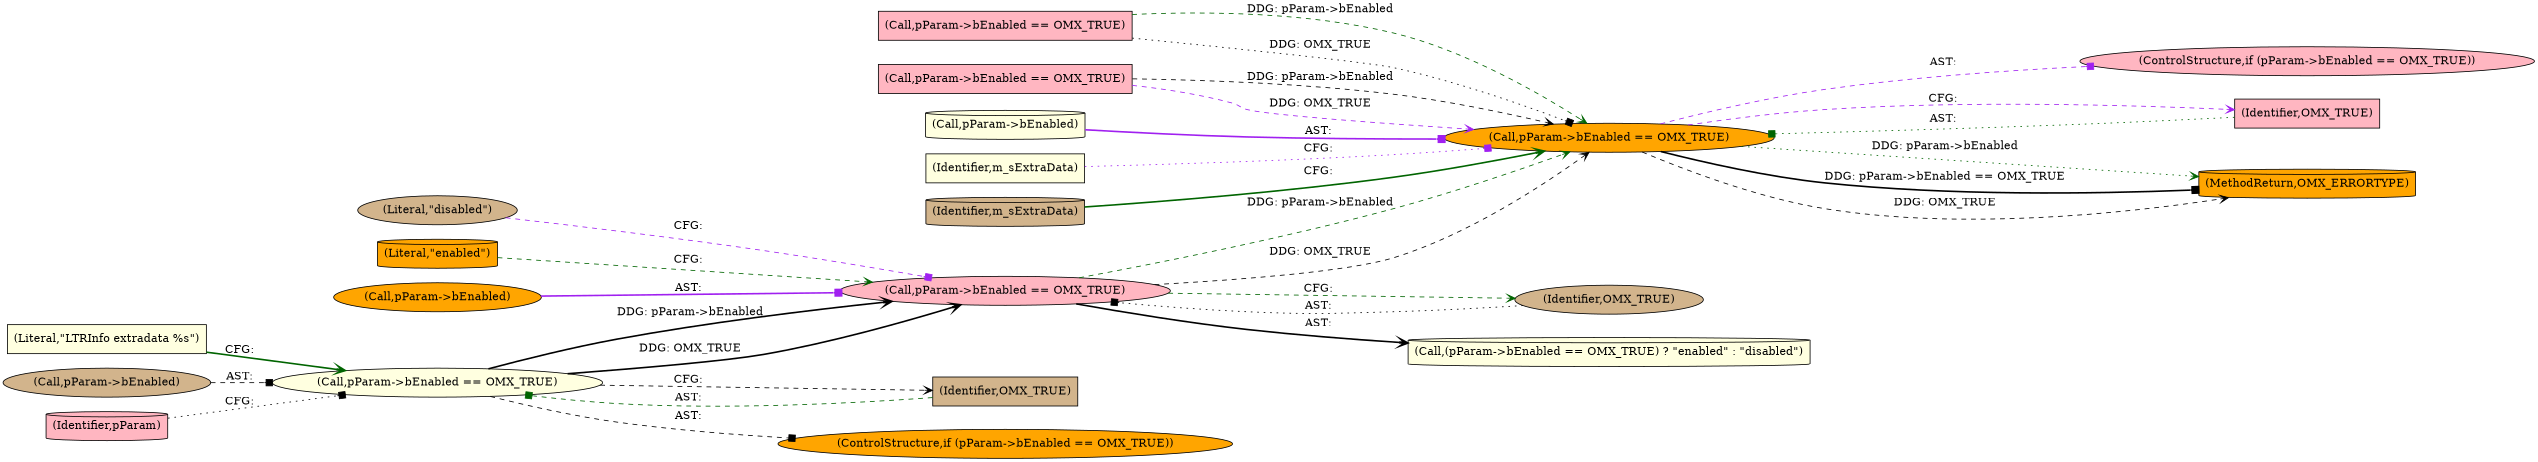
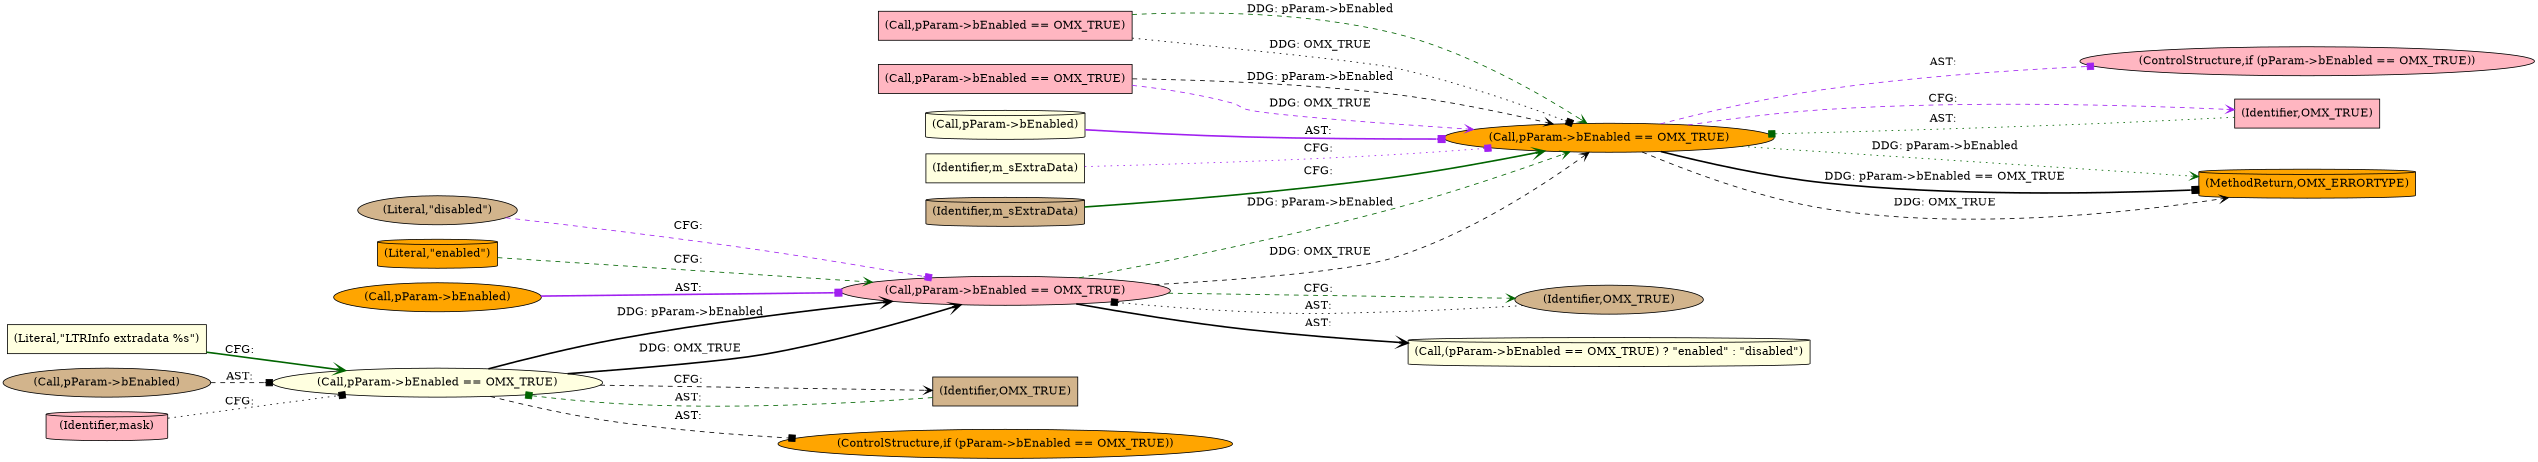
  digraph {
    rankdir=LR
    node [style=filled fillcolor=lightpink shape=ellipse]
    edge [color=black style=dashed arrowhead=vee]
    n1 [label="(Call,pParam->bEnabled == OMX_TRUE)" fillcolor=lightyellow]
    n2 [label="(Call,pParam->bEnabled == OMX_TRUE)"]
    n3 [label="(Identifier,OMX_TRUE)" fillcolor=tan shape=box]
    n4 [label="(ControlStructure,if (pParam->bEnabled == OMX_TRUE))" fillcolor=orange]
    n5 [label="(Call,pParam->bEnabled == OMX_TRUE)" fillcolor=orange]
    n6 [label="(Identifier,OMX_TRUE)" fillcolor=tan]
    n7 [label="(Call,(pParam->bEnabled == OMX_TRUE) ? \"enabled\" : \"disabled\")" fillcolor=lightyellow shape=cylinder]
    n8 [label="(ControlStructure,if (pParam->bEnabled == OMX_TRUE))"]
    n9 [label="(Identifier,OMX_TRUE)" shape=box]
    n10 [label="(MethodReturn,OMX_ERRORTYPE)" fillcolor=orange shape=cylinder]
    n11 [label="(Literal,\"disabled\")" fillcolor=tan]
    n12 [label="(Literal,\"LTRInfo extradata %s\")" fillcolor=lightyellow shape=box]
    n13 [label="(Call,pParam->bEnabled == OMX_TRUE)" shape=box]
    n14 [label="(Literal,\"enabled\")" fillcolor=orange shape=cylinder]
    n15 [label="(Call,pParam->bEnabled == OMX_TRUE)" shape=box]
    n16 [label="(Call,pParam->bEnabled)" fillcolor=lightyellow shape=cylinder]
    n17 [label="(Identifier,m_sExtraData)" fillcolor=lightyellow shape=box]
    n18 [label="(Call,pParam->bEnabled)" fillcolor=orange]
    n19 [label="(Call,pParam->bEnabled)" fillcolor=tan]
-   n20 [label="(Identifier,pParam)" shape=cylinder]
+   n20 [label="(Identifier,mask)" shape=cylinder]
    n21 [label="(Identifier,m_sExtraData)" fillcolor=tan shape=cylinder]
    n1 -> n2 [label="DDG: pParam->bEnabled" style=bold]
    n1 -> n2 [label="DDG: OMX_TRUE" style=bold]
    n1 -> n3 [label="CFG: "]
    n1 -> n4 [label="AST: " arrowhead=box]
    n2 -> n5 [label="DDG: pParam->bEnabled" color=darkgreen]
    n2 -> n5 [label="DDG: OMX_TRUE"]
    n2 -> n6 [label="CFG: " color=darkgreen]
    n2 -> n7 [label="AST: " style=bold]
    n3 -> n1 [label="AST: " color=darkgreen arrowhead=box]
    n5 -> n8 [label="AST: " color=purple arrowhead=box]
    n5 -> n9 [label="CFG: " color=purple]
    n5 -> n10 [label="DDG: pParam->bEnabled" color=darkgreen style=dotted]
    n5 -> n10 [label="DDG: pParam->bEnabled == OMX_TRUE" style=bold arrowhead=box]
    n5 -> n10 [label="DDG: OMX_TRUE"]
    n6 -> n2 [label="AST: " style=dotted arrowhead=box]
    n9 -> n5 [label="AST: " color=darkgreen style=dotted arrowhead=box]
    n11 -> n2 [label="CFG: " color=purple arrowhead=box]
    n12 -> n1 [label="CFG: " color=darkgreen style=bold]
    n13 -> n5 [label="DDG: pParam->bEnabled" color=darkgreen]
    n13 -> n5 [label="DDG: OMX_TRUE" style=dotted arrowhead=box]
    n14 -> n2 [label="CFG: " color=darkgreen]
    n15 -> n5 [label="DDG: pParam->bEnabled"]
    n15 -> n5 [label="DDG: OMX_TRUE" color=purple]
    n16 -> n5 [label="AST: " color=purple style=bold arrowhead=box]
    n17 -> n5 [label="CFG: " color=purple style=dotted arrowhead=box]
    n18 -> n2 [label="AST: " color=purple style=bold arrowhead=box]
    n19 -> n1 [label="AST: " arrowhead=box]
    n20 -> n1 [label="CFG: " style=dotted arrowhead=box]
    n21 -> n5 [label="CFG: " color=darkgreen style=bold]
  }
